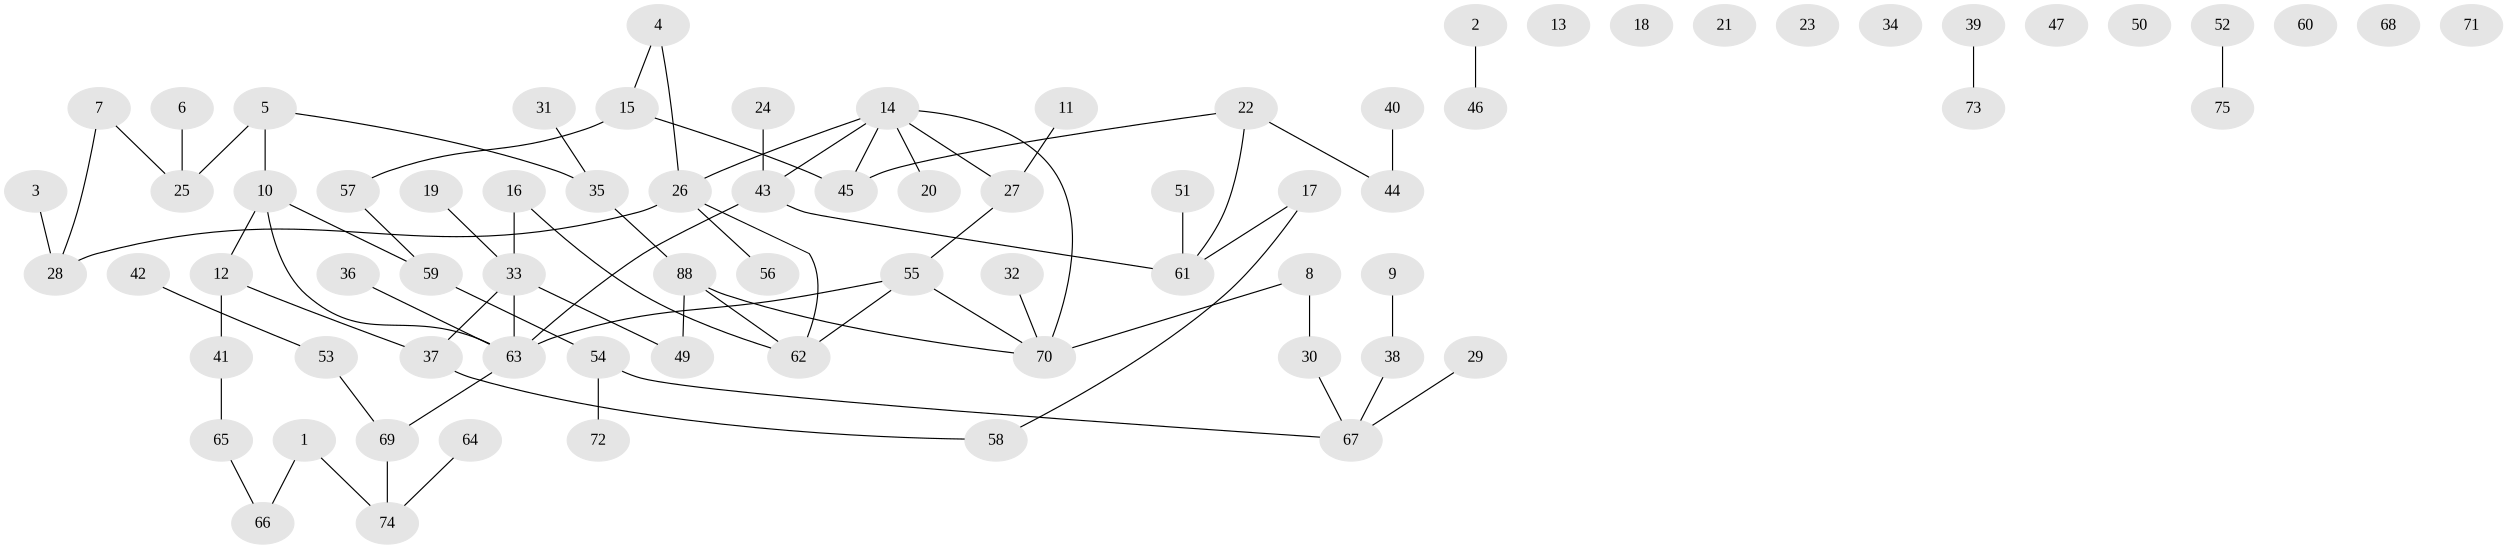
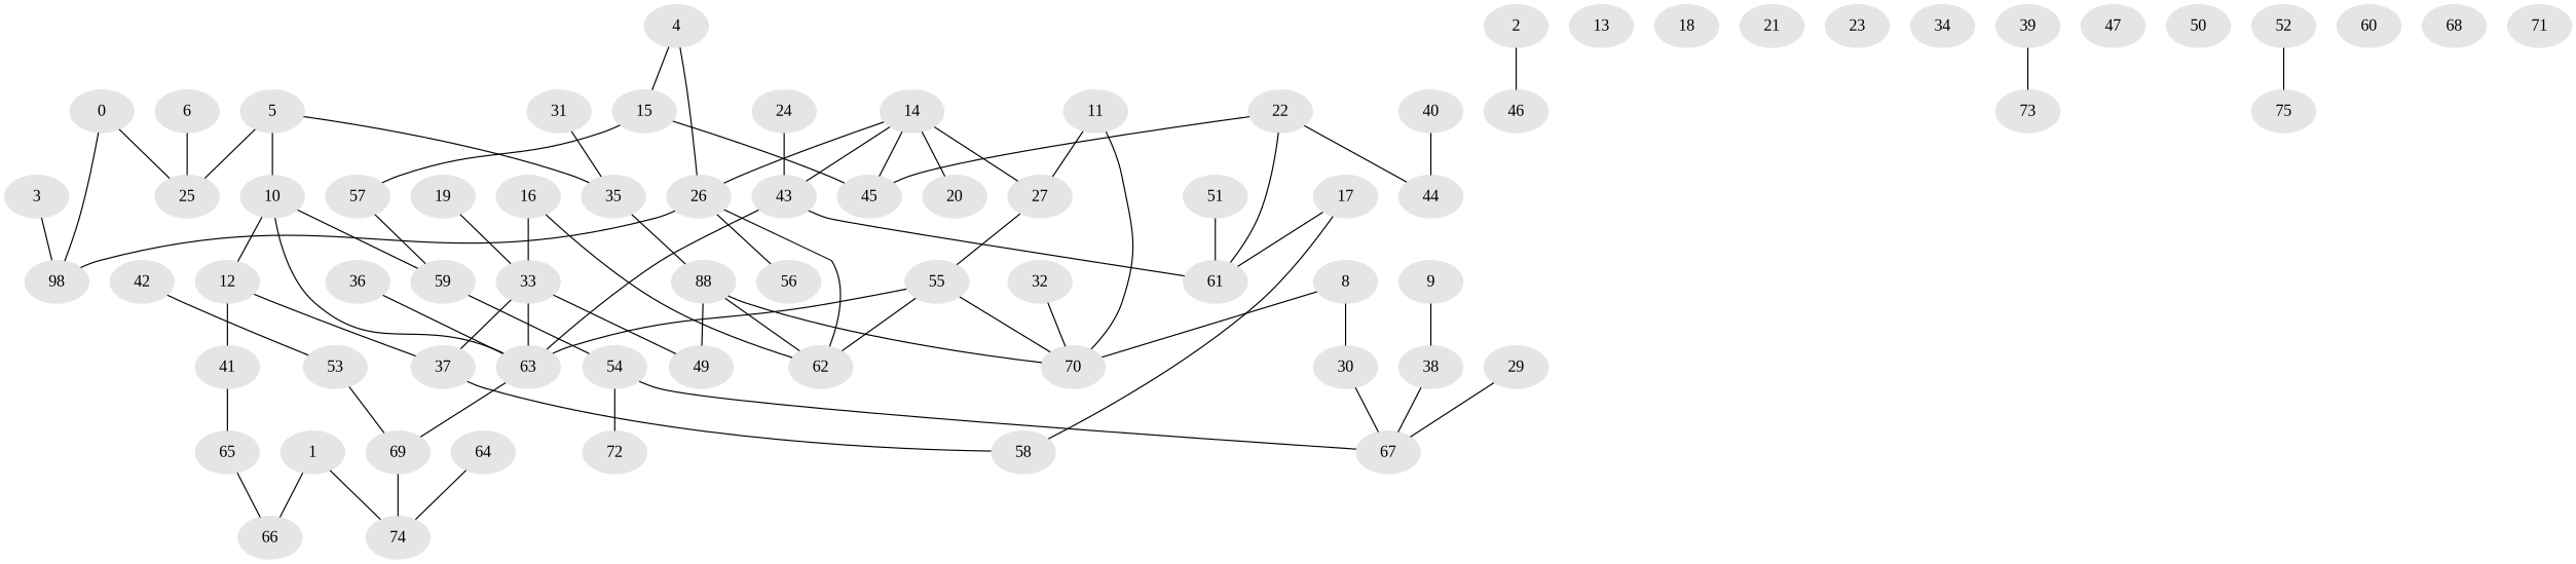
  graph {
    fontname="Liberation Serif"
    node [color=gray90 fontname="Liberation Serif" style=filled]
    edge [fontname="Liberation Serif"]
    1
    66
    74
    2
    46
    3
-   28
+   28 [label=98]
    4
    15
    26
    45
    57
    62
    56
    5
    10
    25
    35
    12
    59
    63
    n22 [label=88]
    6
-   7
+   7 [label=0]
    8
    30
    70
    67
    9
    38
    37
    41
    54
    69
    11
    27
    55
    58
    65
    13
    14
    20
    43
    61
    16
    33
    49
    17
    18
    19
    21
    22
    44
    23
    24
    51
    72
    29
    31
    32
    34
    36
    39
    73
    40
    42
    53
    47
    50
    52
    75
    60
    64
    68
    71
    1 -- 66
    1 -- 74
    2 -- 46
    3 -- 28
    4 -- 15
    4 -- 26
    15 -- 45
    15 -- 57
    26 -- 28
    26 -- 62
    26 -- 56
    57 -- 59
    5 -- 10
    5 -- 25
    5 -- 35
    10 -- 12
    10 -- 59
    10 -- 63
    35 -- n22
    12 -- 37
    12 -- 41
    59 -- 54
    63 -- 69
    n22 -- 62
    n22 -- 70
    n22 -- 49
    6 -- 25
    7 -- 28
    7 -- 25
    8 -- 30
    8 -- 70
    30 -- 67
    9 -- 38
    38 -- 67
    37 -- 58
    41 -- 65
    54 -- 67
    54 -- 72
    69 -- 74
    11 -- 27
    27 -- 55
    55 -- 62
    55 -- 63
    55 -- 70
    65 -- 66
    14 -- 26
    14 -- 45
-   14 -- 70
+   11 -- 70
    14 -- 27
    14 -- 20
    14 -- 43
    43 -- 63
    43 -- 61
    16 -- 62
    16 -- 33
    33 -- 63
    33 -- 37
    33 -- 49
    17 -- 58
    17 -- 61
    19 -- 33
    22 -- 45
    22 -- 61
    22 -- 44
    24 -- 43
    51 -- 61
    29 -- 67
    31 -- 35
    32 -- 70
    36 -- 63
    39 -- 73
    40 -- 44
    42 -- 53
    53 -- 69
    52 -- 75
    64 -- 74
  }
